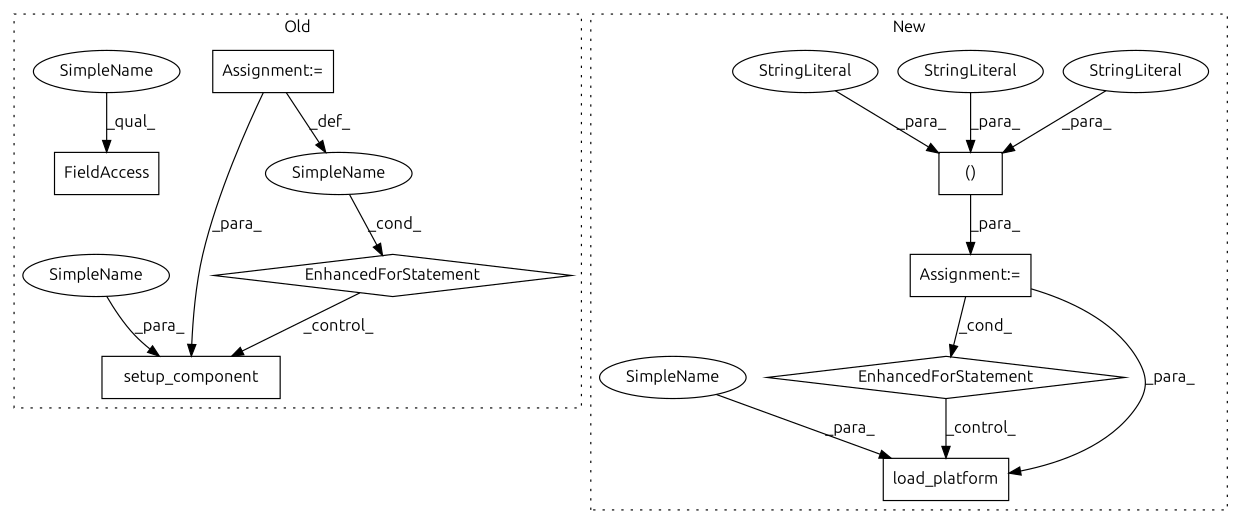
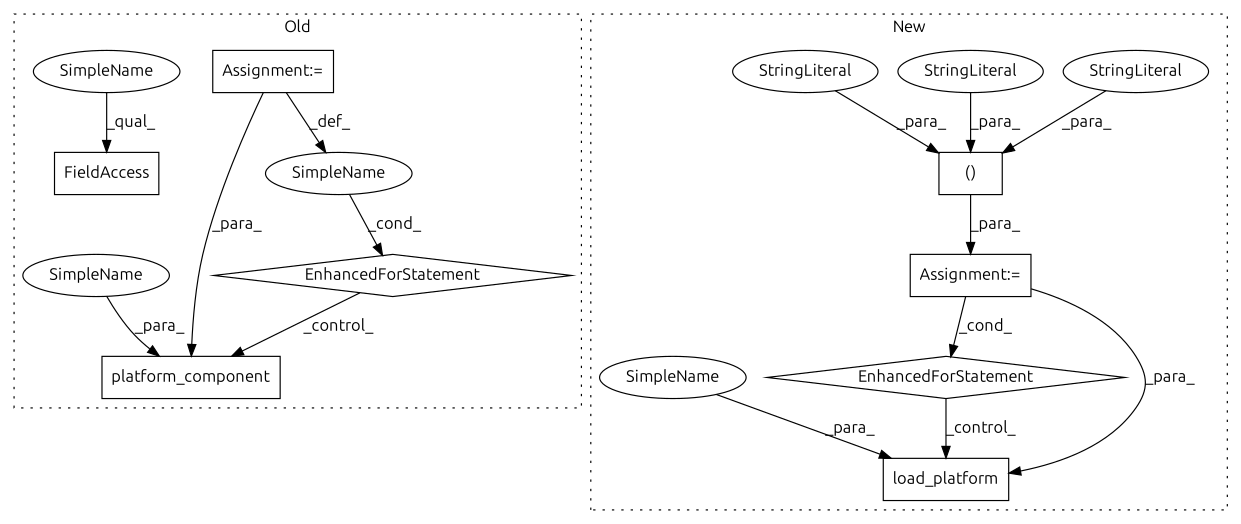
  digraph {
    fontname=Ubuntu
    node [a=42 l=8 s="4848,4969" shape=ellipse fontname=Ubuntu]
    edge [fontname=Ubuntu]
-   n1 [a=32 l="16,1" label=setup_component s="5008,5045" shape=box]
+   n1 [a=32 l="16,1" label=platform_component s="5008,5045" shape=box]
    n2 [a=70 l="74,2" label=EnhancedForStatement shape=diamond]
    n3 [l=17 label=SimpleName s=4929]
    n4 [a=7 l="74,2" label="Assignment:=" shape=box]
    n5 [a=22 label=FieldAccess s=5086 shape=box]
    n6 [l=4 label=SimpleName s=5086]
    n7 [l=4 label=SimpleName s=5024]
    n8 [a=70 l="53,3" label=EnhancedForStatement s="4324,4478" shape=diamond]
    n9 [a=32 l="14,1" label=load_platform s="4499,4546" shape=box]
    n10 [a=7 l="53,3" label="Assignment:=" s="4324,4478" shape=box]
    n11 [a=106 l=77 label="()" s=4401 shape=box]
    n12 [a=45 l=15 label=StringLiteral s=4463]
    n13 [a=45 label=StringLiteral s=4422]
    n14 [a=45 label=StringLiteral s=4401]
    n15 [l=4 label=SimpleName s=4513]
    subgraph cluster_1 {
      label=Old
      style=dotted
      n1
      n2
      n3
      n4
      n5
      n6
      n7
    }
    subgraph cluster_2 {
      label=New
      style=dotted
      n8
      n9
      n10
      n11
      n12
      n13
      n14
      n15
    }
    n2 -> n1 [label=_control_]
    n3 -> n2 [label=_cond_]
    n4 -> n1 [label=_para_]
    n4 -> n3 [label=_def_]
    n6 -> n5 [label=_qual_]
    n7 -> n1 [label=_para_]
    n8 -> n9 [label=_control_]
    n10 -> n8 [label=_cond_]
    n10 -> n9 [label=_para_]
    n11 -> n10 [label=_para_]
    n12 -> n11 [label=_para_]
    n13 -> n11 [label=_para_]
    n14 -> n11 [label=_para_]
    n15 -> n9 [label=_para_]
  }
